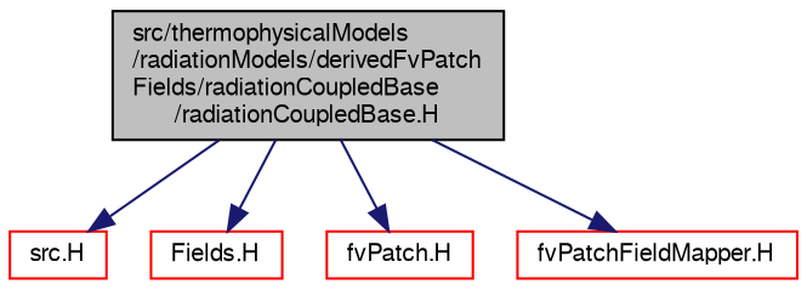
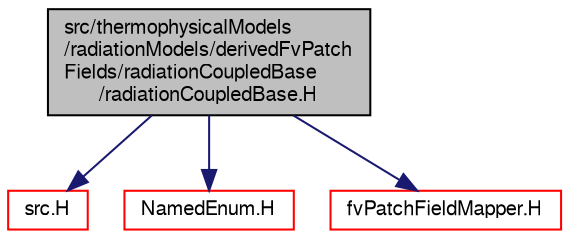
  digraph {
    node [color=red fontname=FreeSans fontsize=10 shape=record]
    edge [color=midnightblue fontname=FreeSans fontsize=10 labelfontname=FreeSans labelfontsize=10 style=solid]
    n1 [color=black fillcolor=grey75 fontcolor=black height=0.2 label="src/thermophysicalModels\l/radiationModels/derivedFvPatch\lFields/radiationCoupledBase\l/radiationCoupledBase.H" style=filled width=0.4]
    n2 [height=0.2 label="src.H" width=0.4]
-   n3 [height=0.2 label="Fields.H" width=0.4]
-   n4 [height=0.2 label="fvPatch.H" width=0.4]
+   n3 [height=0.2 label="NamedEnum.H" width=0.4]
    n5 [height=0.2 label="fvPatchFieldMapper.H" width=0.4]
    n1 -> n2
    n1 -> n3
-   n1 -> n4
    n1 -> n5
  }
